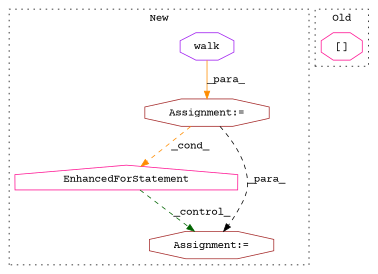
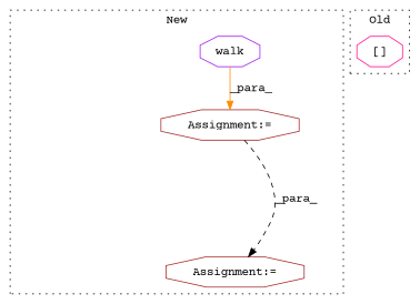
  digraph {
    fontname="Courier Prime"
    node [a=7 l="86,2" s="615,730" shape=octagon color=brown fontname="Courier Prime"]
    edge [color=darkorange style=dashed fontname="Courier Prime"]
    n1 [a=32 l="5,1" label=walk s="718,729" color=purple]
    n2 [label="Assignment:="]
-   n3 [a=70 label=EnhancedForStatement shape=house color=deeppink]
    n4 [l="57,2" label="Assignment:=" s="740,810"]
    n5 [a=2 l="2,1" label="[]" s="818,838" color=deeppink]
    subgraph cluster_1 {
      label=New
      style=dotted
      n1
      n2
-     n3
      n4
    }
    subgraph cluster_2 {
      label=Old
      style=dotted
      n5
    }
    n1 -> n2 [label=_para_ style=solid]
-   n2 -> n3 [label=_cond_]
    n2 -> n4 [label=_para_ color=black]
-   n3 -> n4 [label=_control_ color=darkgreen]
  }
